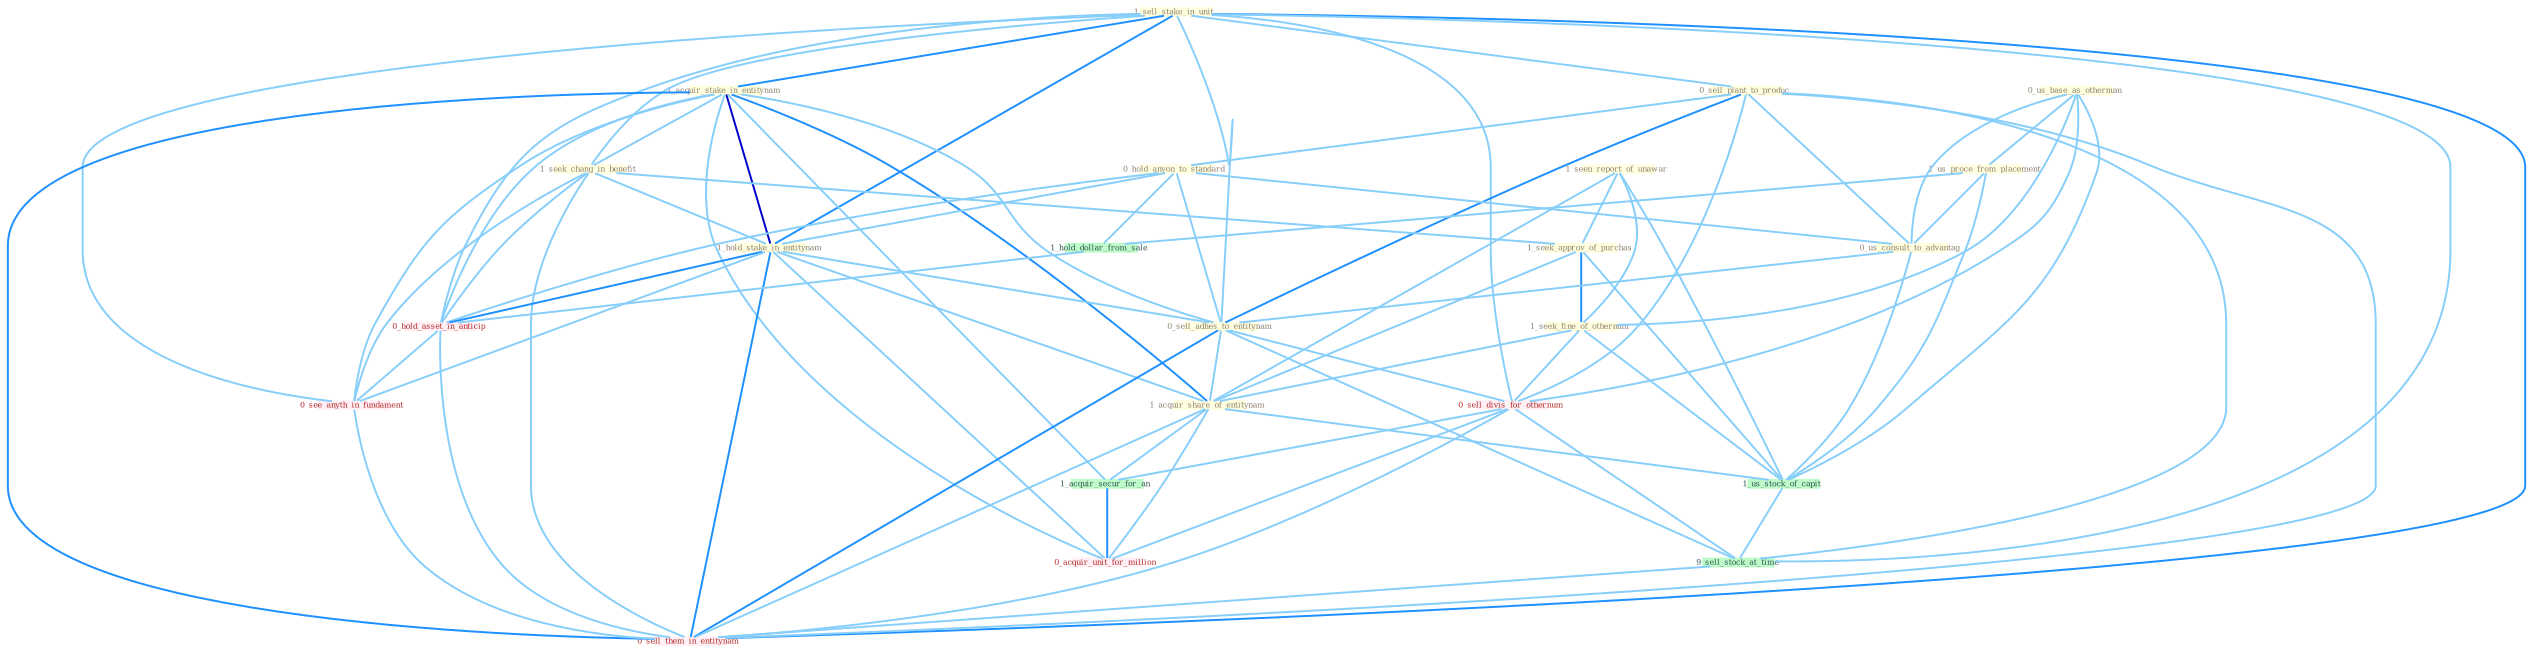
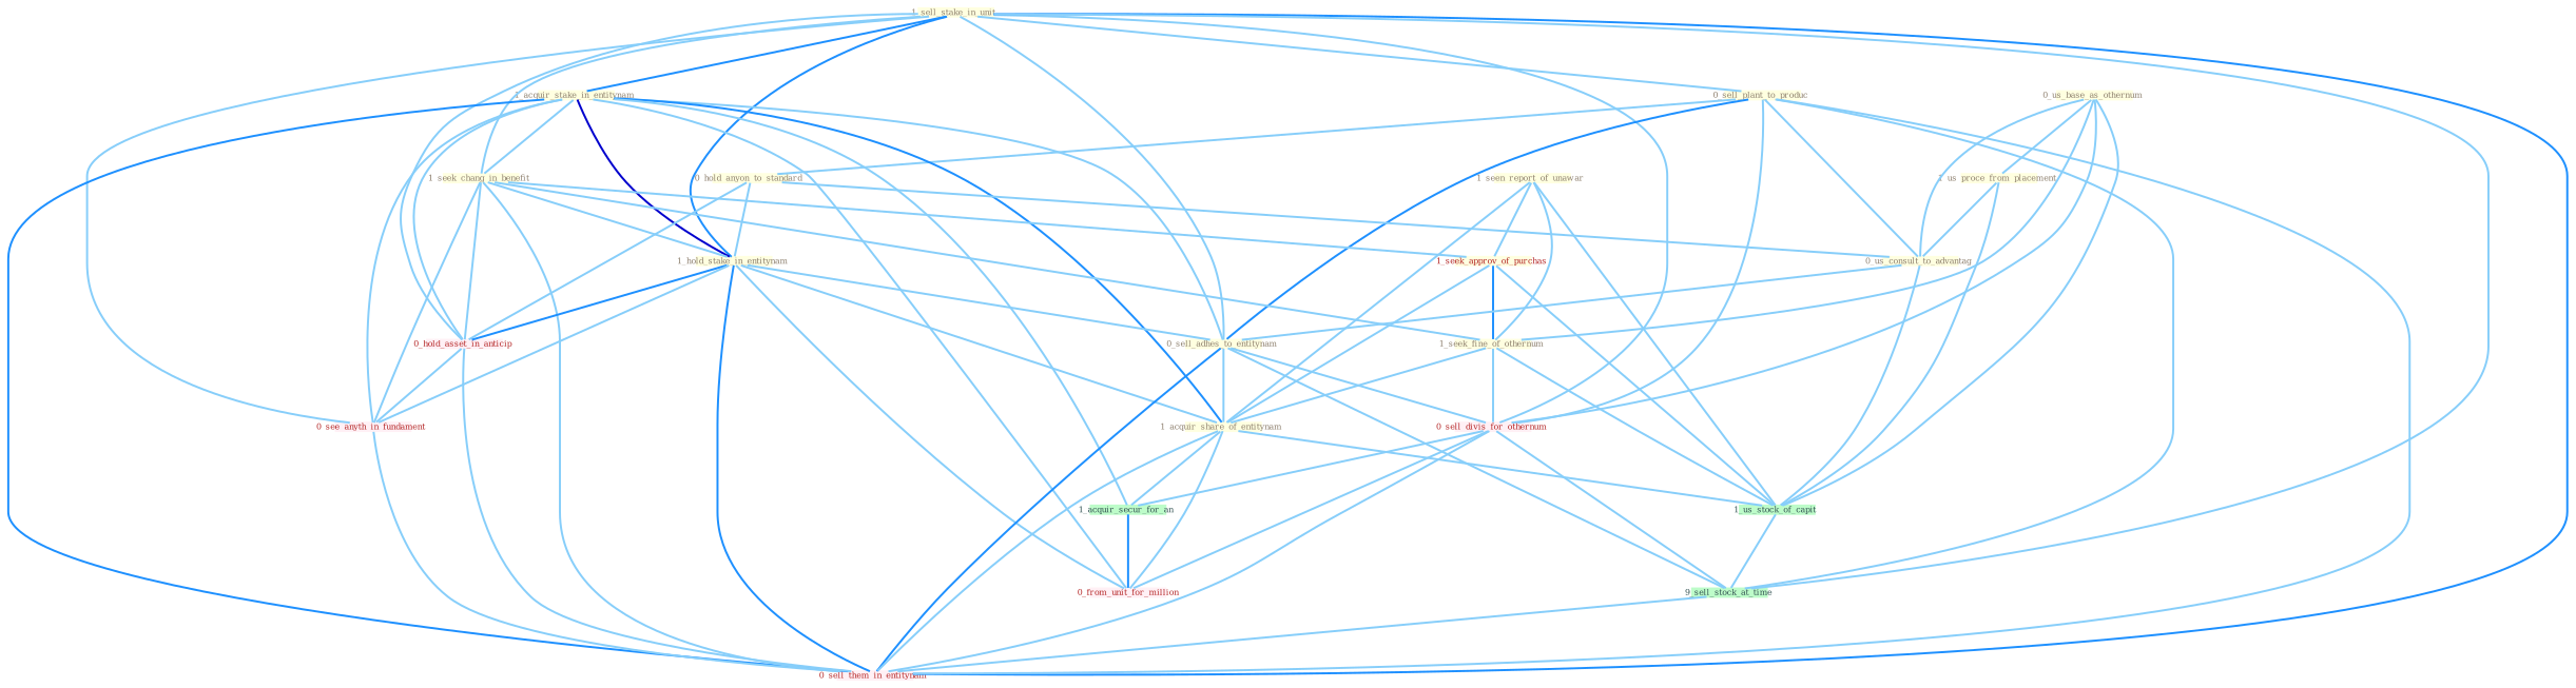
  graph {
    node [color="#ffffe0" fixedsize=true fontcolor="#8b7d6b" fontsize=4 shape=polygon style=filled]
    edge [color="#87cefa" w=1]
    "1_sell_stake_in_unit " [height=.06 width=.5]
    "0_us_base_as_othernum " [height=.06 width=.5]
    "0_sell_plant_to_produc " [height=.06 width=.5]
    "1_acquir_stake_in_entitynam " [height=.06 width=.5]
    "1_seek_chang_in_benefit " [height=.06 width=.5]
    "1_seen_report_of_unawar " [height=.06 width=.5]
    "1_us_proce_from_placement " [height=.06 width=.5]
    "0_hold_anyon_to_standard " [height=.06 width=.5]
-   "1_seek_approv_of_purchas " [height=.06 width=.5]
+   "1_seek_approv_of_purchas " [fontcolor="#b22222" height=.06 width=.5]
    "1_hold_stake_in_entitynam " [height=.06 width=.5]
    "0_us_consult_to_advantag " [height=.06 width=.5]
    "1_seek_fine_of_othernum " [height=.06 width=.5]
    "0_sell_adhes_to_entitynam " [height=.06 width=.5]
    "1_acquir_share_of_entitynam " [height=.06 width=.5]
    "0_sell_divis_for_othernum " [color="#fff0f5" fontcolor="#b22222" height=.06 width=.5]
    "0_hold_asset_in_anticip " [color="#fff0f5" fontcolor="#b22222" height=.06 width=.5]
    "0_see_anyth_in_fundament " [color="#fff0f5" fontcolor="#b22222" height=.06 width=.5]
-   "0_acquir_unit_for_million " [color="#fff0f5" fontcolor="#b22222" height=.06 width=.5]
+   "0_acquir_unit_for_million " [color="#fff0f5" fontcolor="#b22222" height=.06 width=.5 label="0_from_unit_for_million"]
    "0_sell_them_in_entitynam " [color="#fff0f5" fontcolor="#b22222" height=.06 width=.5]
    n20 [color="#BDFCC9" fontcolor="#2f4f4f" height=.06 label="9_sell_stock_at_time" width=.5]
    "1_us_stock_of_capit " [color="#BDFCC9" fontcolor="#2f4f4f" height=.06 width=.5]
    "1_acquir_secur_for_an " [color="#BDFCC9" fontcolor="#2f4f4f" height=.06 width=.5]
-   "1_hold_dollar_from_sale " [color="#BDFCC9" fontcolor="#2f4f4f" height=.06 width=.5]
    subgraph sub_1 {
      "1_sell_stake_in_unit "
      "0_us_base_as_othernum "
      "0_sell_plant_to_produc "
      "1_acquir_stake_in_entitynam "
      "1_seek_chang_in_benefit "
      "1_seen_report_of_unawar "
      "1_us_proce_from_placement "
      "0_hold_anyon_to_standard "
      "1_seek_approv_of_purchas "
      "1_hold_stake_in_entitynam "
      "0_us_consult_to_advantag "
      "1_seek_fine_of_othernum "
      "0_sell_adhes_to_entitynam "
      "1_acquir_share_of_entitynam "
    }
    subgraph sub_2 {
      "0_sell_divis_for_othernum "
      "0_hold_asset_in_anticip "
      "0_see_anyth_in_fundament "
      "0_acquir_unit_for_million "
      "0_sell_them_in_entitynam "
    }
    "1_sell_stake_in_unit " -- "0_sell_plant_to_produc "
    "1_sell_stake_in_unit " -- "1_acquir_stake_in_entitynam " [color="#1e90ff" w=2]
    "1_sell_stake_in_unit " -- "1_seek_chang_in_benefit "
    "1_sell_stake_in_unit " -- "1_hold_stake_in_entitynam " [color="#1e90ff" w=2]
    "1_sell_stake_in_unit " -- "0_sell_adhes_to_entitynam "
    "1_sell_stake_in_unit " -- "0_sell_divis_for_othernum "
    "1_sell_stake_in_unit " -- "0_hold_asset_in_anticip "
    "1_sell_stake_in_unit " -- "0_see_anyth_in_fundament "
    "1_sell_stake_in_unit " -- "0_sell_them_in_entitynam " [color="#1e90ff" w=2]
    "1_sell_stake_in_unit " -- n20
    "0_us_base_as_othernum " -- "1_us_proce_from_placement "
    "0_us_base_as_othernum " -- "0_us_consult_to_advantag "
    "0_us_base_as_othernum " -- "1_seek_fine_of_othernum "
    "0_us_base_as_othernum " -- "0_sell_divis_for_othernum "
    "0_us_base_as_othernum " -- "1_us_stock_of_capit "
    "0_sell_plant_to_produc " -- "0_hold_anyon_to_standard "
    "0_sell_plant_to_produc " -- "0_us_consult_to_advantag "
    "0_sell_plant_to_produc " -- "0_sell_adhes_to_entitynam " [color="#1e90ff" w=2]
    "0_sell_plant_to_produc " -- "0_sell_divis_for_othernum "
    "0_sell_plant_to_produc " -- "0_sell_them_in_entitynam "
    "0_sell_plant_to_produc " -- n20
    "1_acquir_stake_in_entitynam " -- "1_seek_chang_in_benefit "
    "1_acquir_stake_in_entitynam " -- "1_hold_stake_in_entitynam " [color="#0000cd" w=3]
    "1_acquir_stake_in_entitynam " -- "0_sell_adhes_to_entitynam "
    "1_acquir_stake_in_entitynam " -- "1_acquir_share_of_entitynam " [color="#1e90ff" w=2]
    "1_acquir_stake_in_entitynam " -- "0_hold_asset_in_anticip "
    "1_acquir_stake_in_entitynam " -- "0_see_anyth_in_fundament "
    "1_acquir_stake_in_entitynam " -- "0_acquir_unit_for_million "
    "1_acquir_stake_in_entitynam " -- "0_sell_them_in_entitynam " [color="#1e90ff" w=2]
    "1_acquir_stake_in_entitynam " -- "1_acquir_secur_for_an "
    "1_seek_chang_in_benefit " -- "1_seek_approv_of_purchas "
    "1_seek_chang_in_benefit " -- "1_hold_stake_in_entitynam "
+   "1_seek_chang_in_benefit " -- "1_seek_fine_of_othernum "
    "1_seek_chang_in_benefit " -- "0_hold_asset_in_anticip "
    "1_seek_chang_in_benefit " -- "0_see_anyth_in_fundament "
    "1_seek_chang_in_benefit " -- "0_sell_them_in_entitynam "
    "1_seen_report_of_unawar " -- "1_seek_approv_of_purchas "
    "1_seen_report_of_unawar " -- "1_seek_fine_of_othernum "
    "1_seen_report_of_unawar " -- "1_acquir_share_of_entitynam "
    "1_seen_report_of_unawar " -- "1_us_stock_of_capit "
    "1_us_proce_from_placement " -- "0_us_consult_to_advantag "
    "1_us_proce_from_placement " -- "1_us_stock_of_capit "
-   "1_us_proce_from_placement " -- "1_hold_dollar_from_sale "
    "0_hold_anyon_to_standard " -- "1_hold_stake_in_entitynam "
    "0_hold_anyon_to_standard " -- "0_us_consult_to_advantag "
-   "0_hold_anyon_to_standard " -- "0_sell_adhes_to_entitynam "
    "0_hold_anyon_to_standard " -- "0_hold_asset_in_anticip "
-   "0_hold_anyon_to_standard " -- "1_hold_dollar_from_sale "
    "1_seek_approv_of_purchas " -- "1_seek_fine_of_othernum " [color="#1e90ff" w=2]
    "1_seek_approv_of_purchas " -- "1_acquir_share_of_entitynam "
    "1_seek_approv_of_purchas " -- "1_us_stock_of_capit "
    "1_hold_stake_in_entitynam " -- "0_sell_adhes_to_entitynam "
    "1_hold_stake_in_entitynam " -- "1_acquir_share_of_entitynam "
    "1_hold_stake_in_entitynam " -- "0_hold_asset_in_anticip " [color="#1e90ff" w=2]
    "1_hold_stake_in_entitynam " -- "0_see_anyth_in_fundament "
    "1_hold_stake_in_entitynam " -- "0_acquir_unit_for_million "
    "1_hold_stake_in_entitynam " -- "0_sell_them_in_entitynam " [color="#1e90ff" w=2]
    "0_us_consult_to_advantag " -- "0_sell_adhes_to_entitynam "
    "0_us_consult_to_advantag " -- "1_us_stock_of_capit "
    "1_seek_fine_of_othernum " -- "1_acquir_share_of_entitynam "
    "1_seek_fine_of_othernum " -- "0_sell_divis_for_othernum "
    "1_seek_fine_of_othernum " -- "1_us_stock_of_capit "
    "0_sell_adhes_to_entitynam " -- "1_acquir_share_of_entitynam "
    "0_sell_adhes_to_entitynam " -- "0_sell_divis_for_othernum "
    "0_sell_adhes_to_entitynam " -- "0_sell_them_in_entitynam " [color="#1e90ff" w=2]
    "0_sell_adhes_to_entitynam " -- n20
    "1_acquir_share_of_entitynam " -- "0_acquir_unit_for_million "
    "1_acquir_share_of_entitynam " -- "0_sell_them_in_entitynam "
    "1_acquir_share_of_entitynam " -- "1_us_stock_of_capit "
    "1_acquir_share_of_entitynam " -- "1_acquir_secur_for_an "
    "0_sell_divis_for_othernum " -- "0_acquir_unit_for_million "
    "0_sell_divis_for_othernum " -- "0_sell_them_in_entitynam "
    "0_sell_divis_for_othernum " -- n20
    "0_sell_divis_for_othernum " -- "1_acquir_secur_for_an "
    "0_hold_asset_in_anticip " -- "0_see_anyth_in_fundament "
    "0_hold_asset_in_anticip " -- "0_sell_them_in_entitynam "
    "0_see_anyth_in_fundament " -- "0_sell_them_in_entitynam "
    n20 -- "0_sell_them_in_entitynam "
    "1_us_stock_of_capit " -- n20
    "1_acquir_secur_for_an " -- "0_acquir_unit_for_million " [color="#1e90ff" w=2]
-   "1_hold_dollar_from_sale " -- "0_hold_asset_in_anticip "
  }
